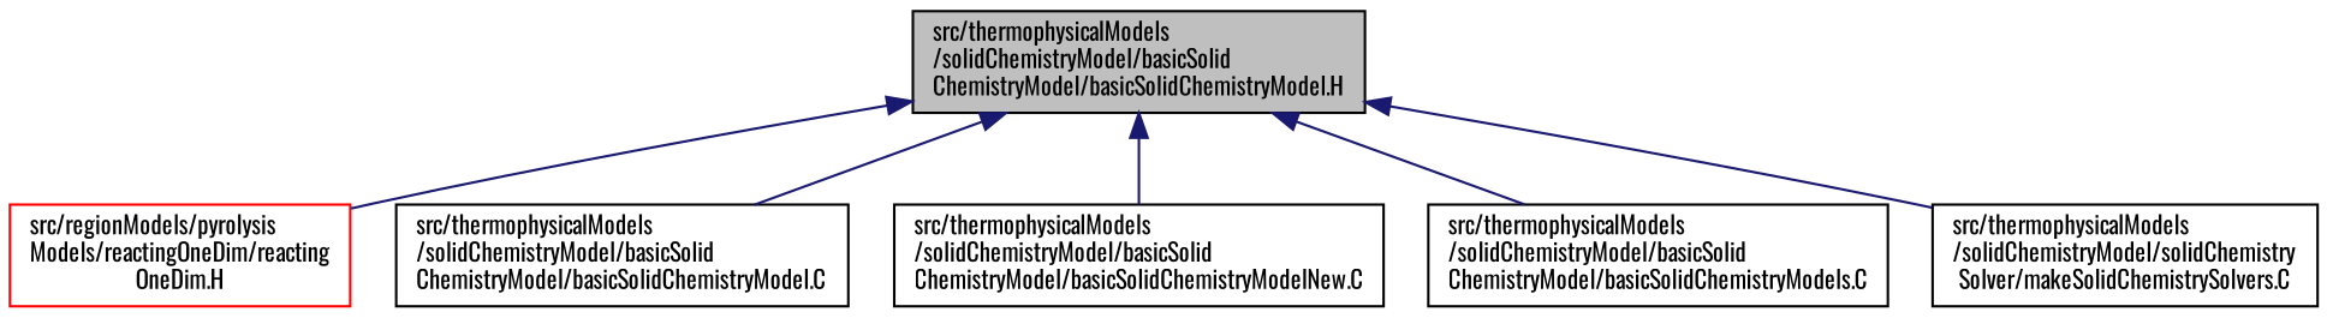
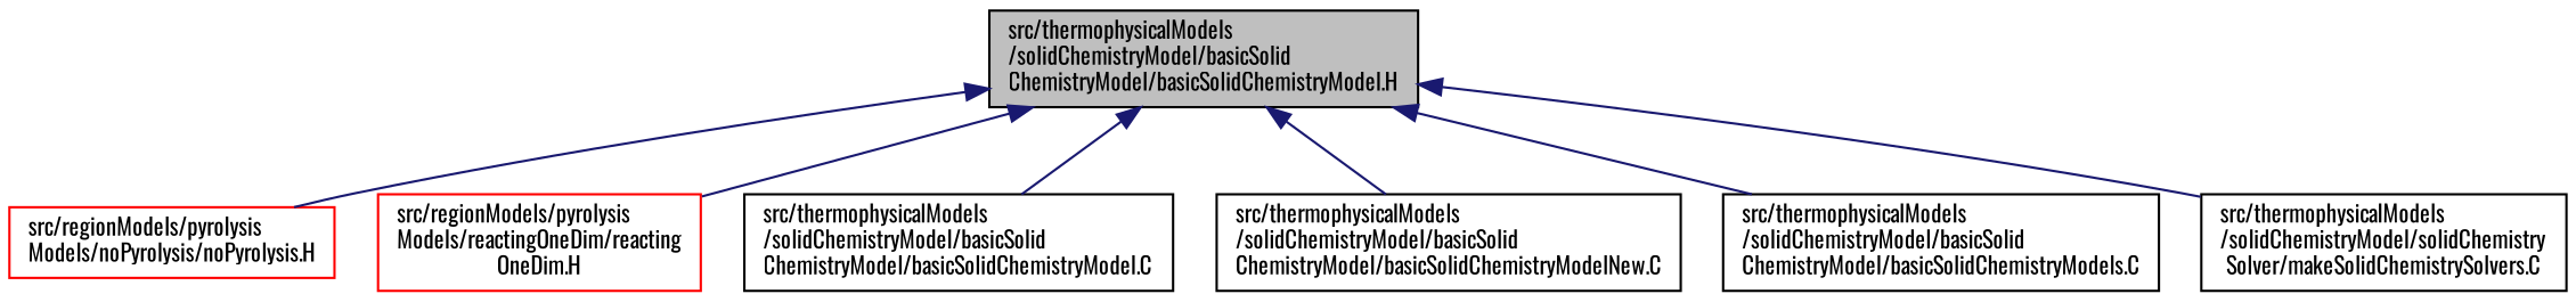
  digraph {
    fontname=Oswald
    node [color=black fontname=Oswald fontsize=10 shape=record]
    edge [color=midnightblue dir=back fontname=Oswald fontsize=10 labelfontname=FreeSans labelfontsize=10 style=solid]
    n1 [fillcolor=grey75 fontcolor=black height=0.2 label="src/thermophysicalModels\l/solidChemistryModel/basicSolid\lChemistryModel/basicSolidChemistryModel.H" style=filled width=0.4]
+   n2 [color=red height=0.2 label="src/regionModels/pyrolysis\lModels/noPyrolysis/noPyrolysis.H" width=0.4]
    n3 [color=red height=0.2 label="src/regionModels/pyrolysis\lModels/reactingOneDim/reacting\lOneDim.H" width=0.4]
    n4 [height=0.2 label="src/thermophysicalModels\l/solidChemistryModel/basicSolid\lChemistryModel/basicSolidChemistryModel.C" width=0.4]
    n5 [height=0.2 label="src/thermophysicalModels\l/solidChemistryModel/basicSolid\lChemistryModel/basicSolidChemistryModelNew.C" width=0.4]
    n6 [height=0.2 label="src/thermophysicalModels\l/solidChemistryModel/basicSolid\lChemistryModel/basicSolidChemistryModels.C" width=0.4]
    n7 [height=0.2 label="src/thermophysicalModels\l/solidChemistryModel/solidChemistry\lSolver/makeSolidChemistrySolvers.C" width=0.4]
+   n1 -> n2
    n1 -> n3
    n1 -> n4
    n1 -> n5
    n1 -> n6
    n1 -> n7
  }
